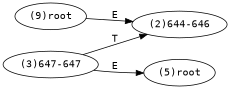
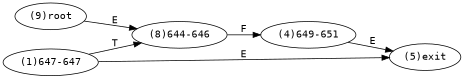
  digraph {
    fontname="DejaVu Sans Mono"
    rankdir=LR
    node [fontname="DejaVu Sans Mono"]
    edge [fontname="DejaVu Sans Mono"]
    n1 [label="(9)root"]
-   n2 [label="(2)644-646"]
-   n4 [label="(3)647-647"]
-   n5 [label="(5)root"]
+   n2 [label="(8)644-646"]
+   n3 [label="(4)649-651"]
+   n4 [label="(1)647-647"]
+   n5 [label="(5)exit"]
    n1 -> n2 [label=E]
+   n2 -> n3 [label=F]
+   n3 -> n5 [label=E]
    n4 -> n2 [label=T]
    n4 -> n5 [label=E]
  }
